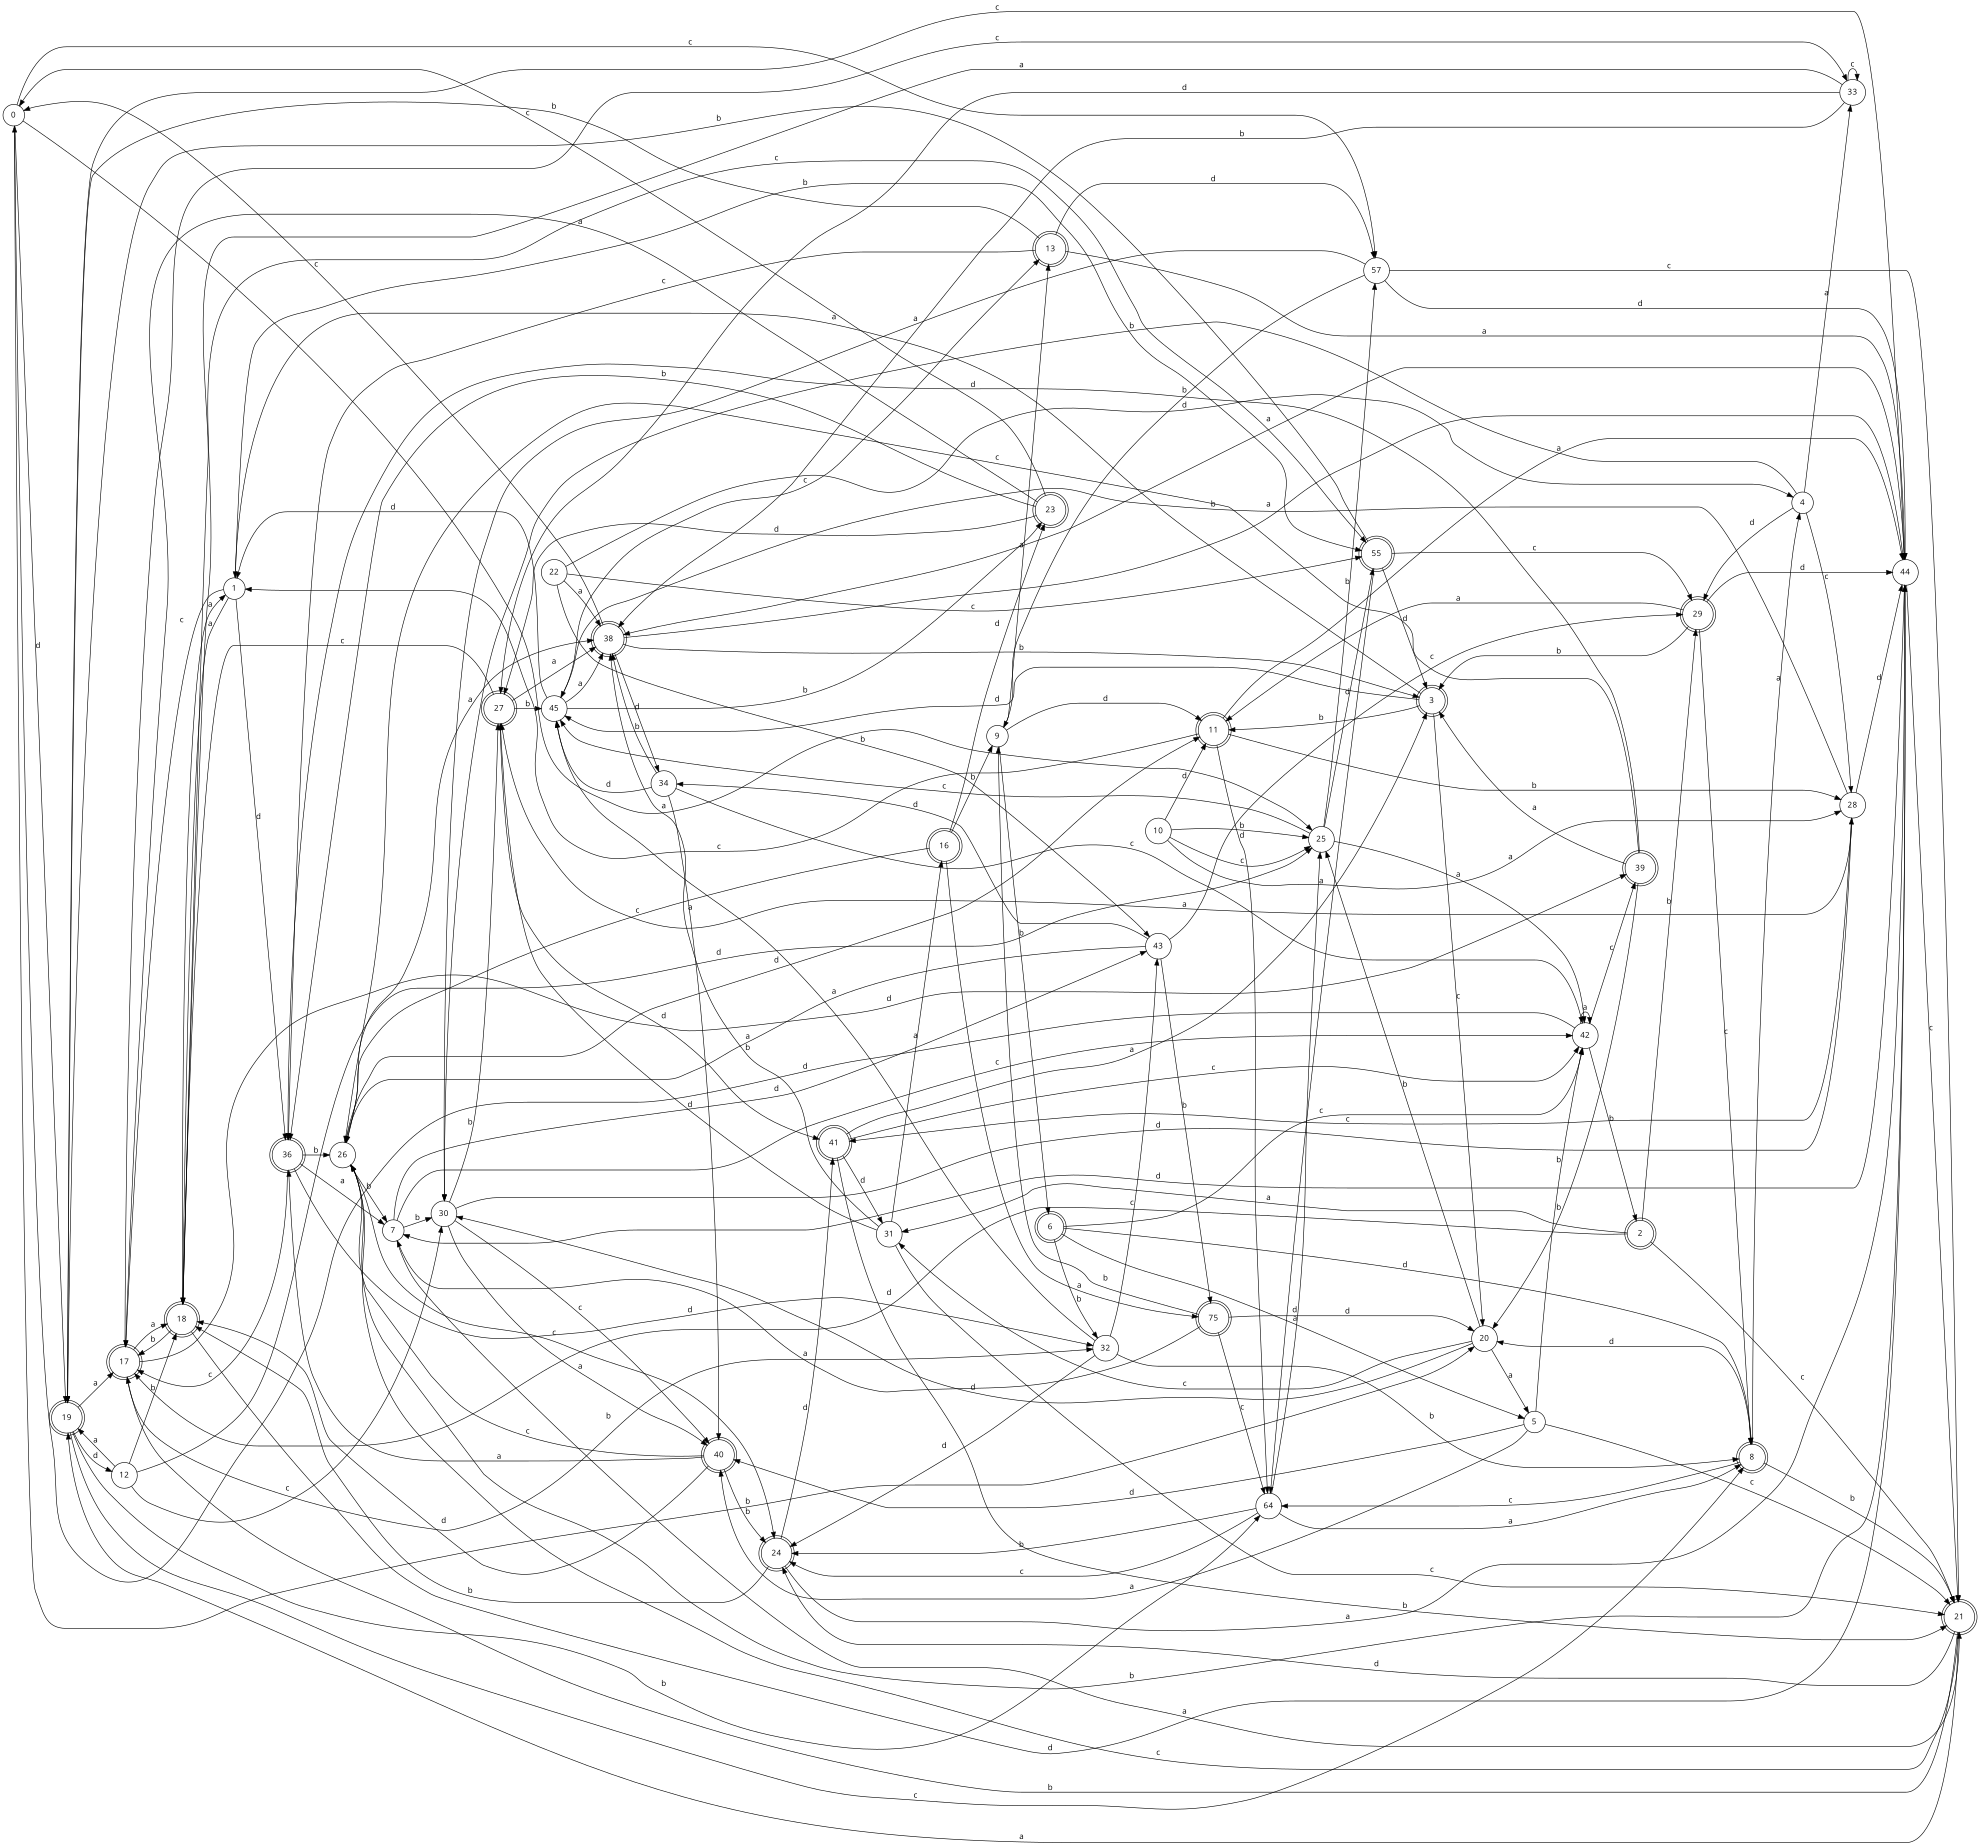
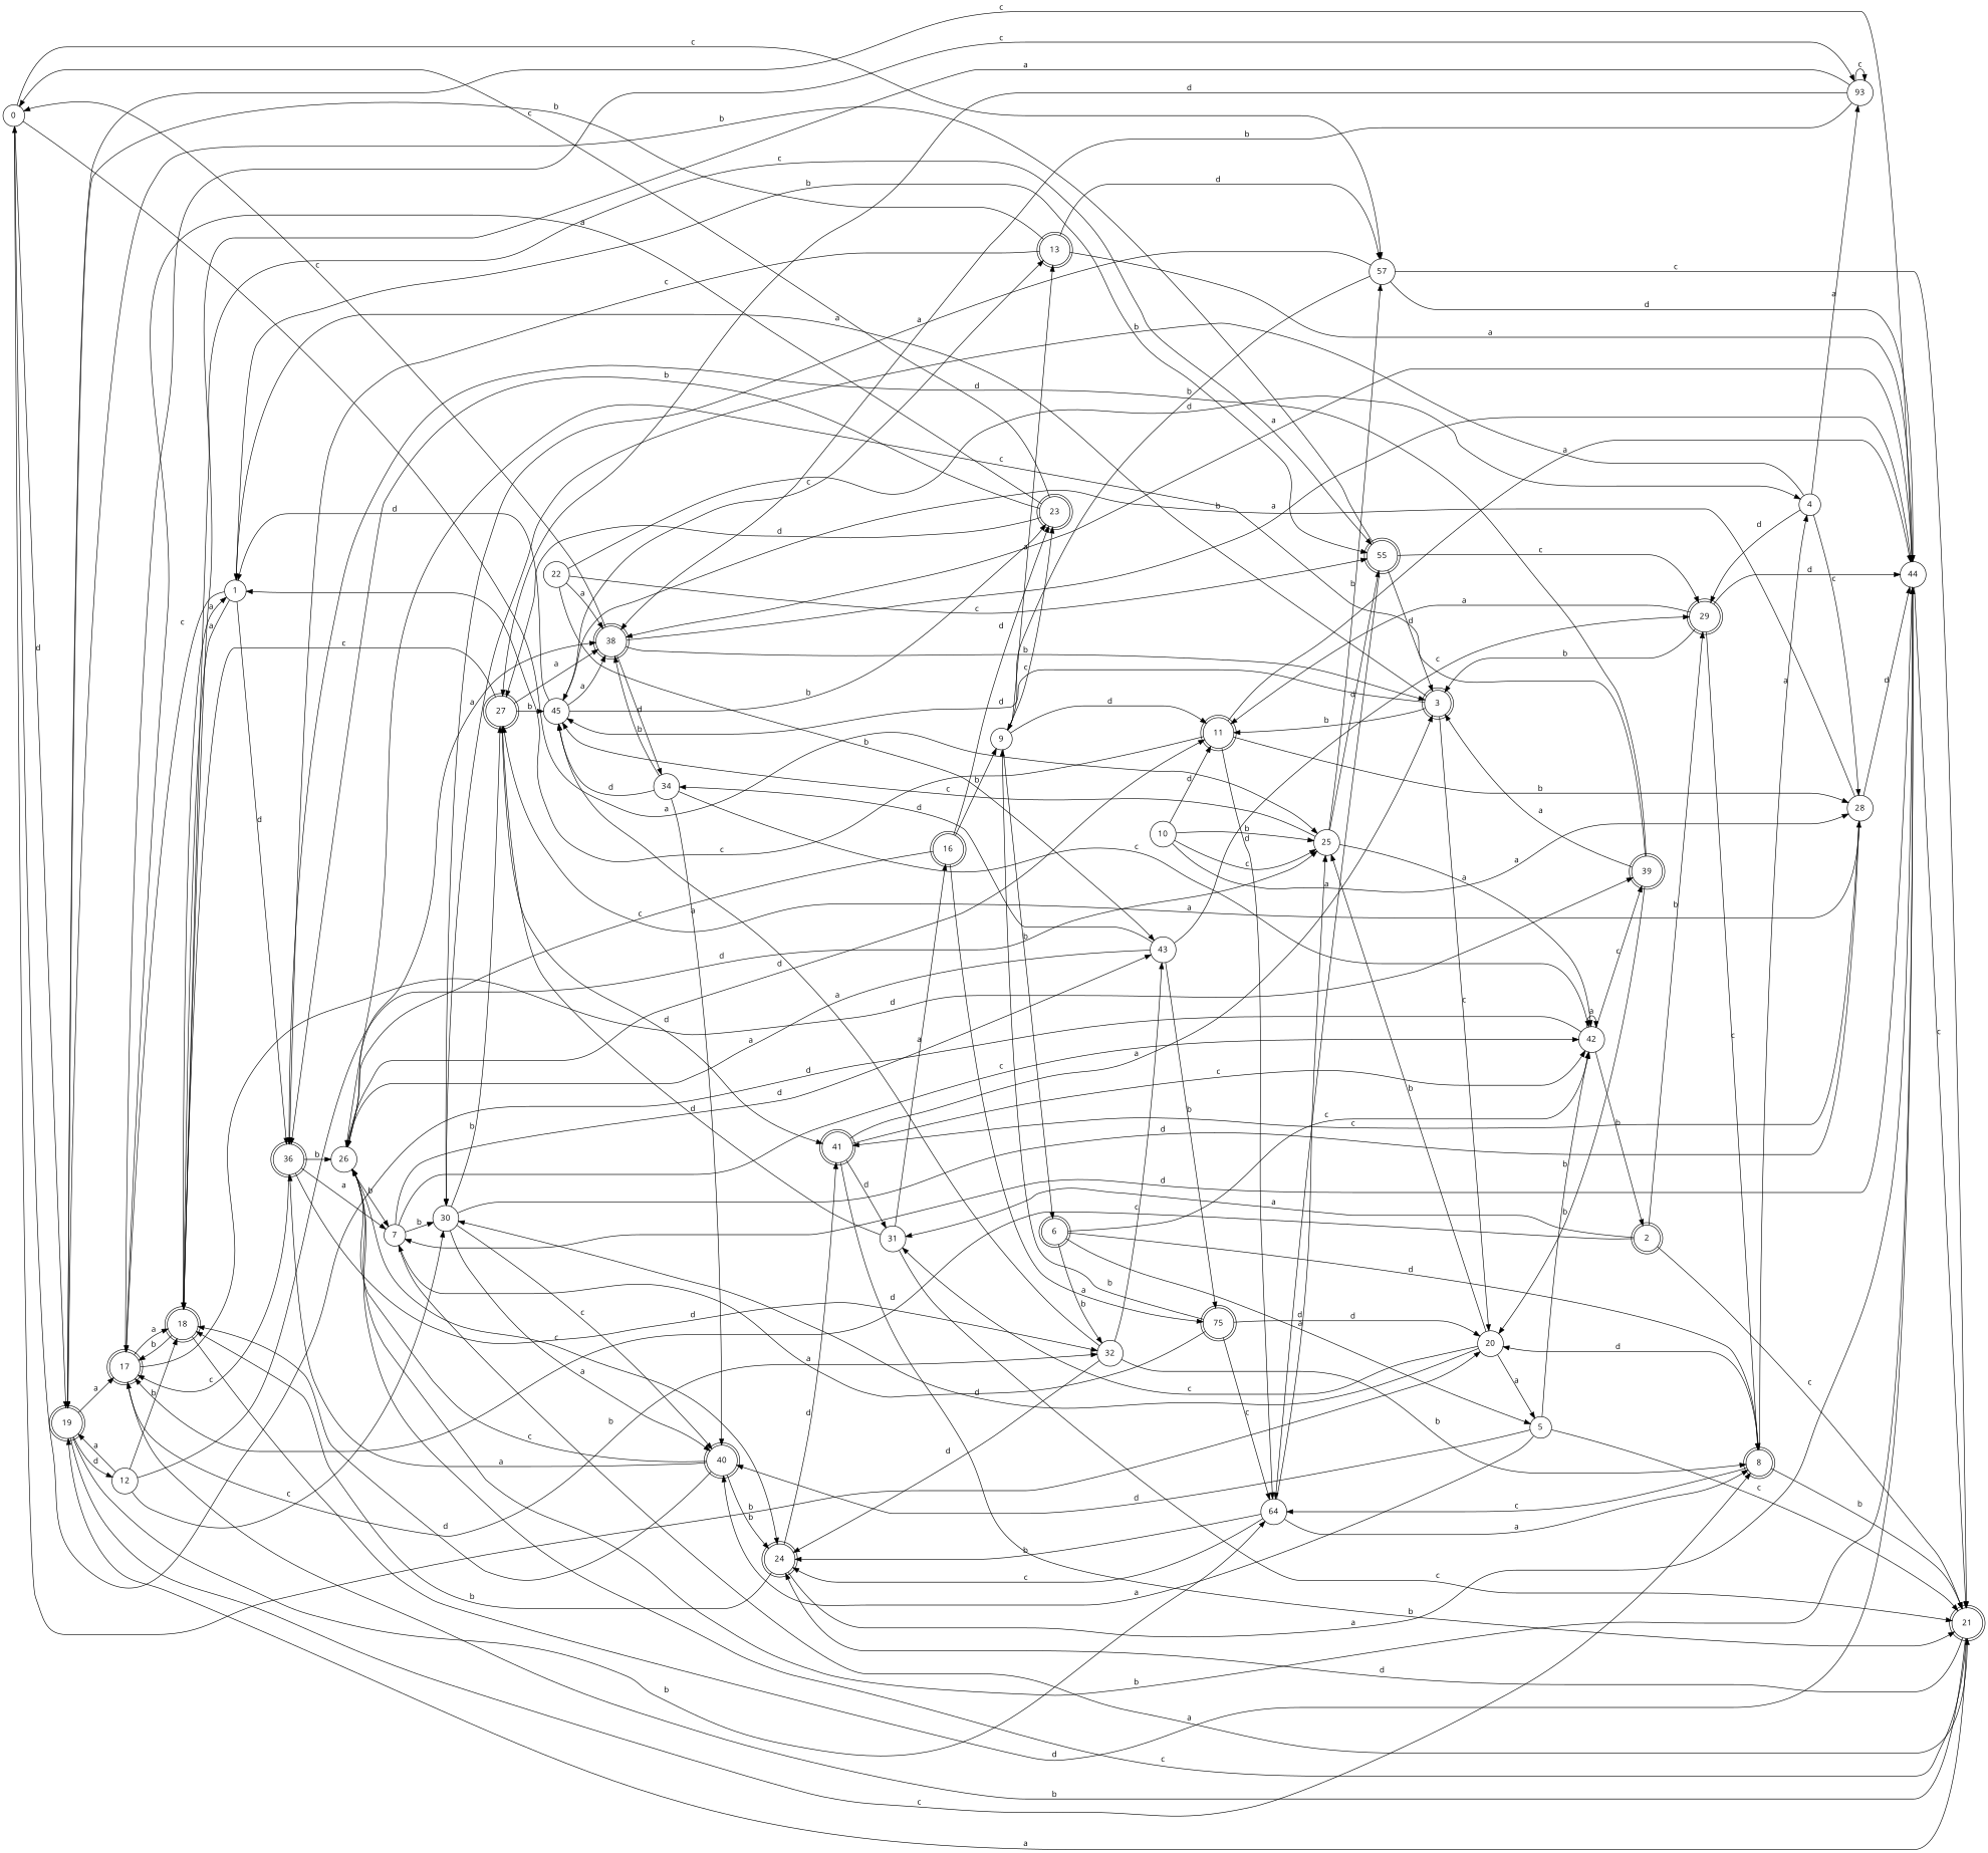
  digraph {
    fontname="Open Sans"
    rankdir=LR
    node [color=black fillcolor=white fontname="Open Sans" shape=circle style=filled]
    edge [fontname="Open Sans"]
    n1 [label=0]
    n2 [label=19 shape=doublecircle style="rounded,filled"]
    n3 [label=20]
    n4 [label=25]
    n5 [label=57]
    n6 [label=17 shape=doublecircle style="rounded,filled"]
    n7 [label=8 shape=doublecircle style="rounded,filled"]
    n8 [label=64]
    n9 [label=12]
    n10 [label=31]
    n11 [label=30]
    n12 [label=5]
    n13 [label=55 shape=doublecircle style="rounded,filled"]
    n14 [label=45]
    n15 [label=42]
    n16 [label=21 shape=doublecircle style="rounded,filled"]
    n17 [label=9]
    n18 [label=44]
    n19 [label=1]
    n20 [label=18 shape=doublecircle style="rounded,filled"]
    n21 [label=36 shape=doublecircle style="rounded,filled"]
-   n22 [label=33]
+   n22 [label=93]
    n23 [label=32]
    n24 [label=39 shape=doublecircle style="rounded,filled"]
    n25 [label=29 shape=doublecircle style="rounded,filled"]
    n26 [label=3 shape=doublecircle style="rounded,filled"]
    n27 [label=7]
    n28 [label=26]
    n29 [label=2 shape=doublecircle style="rounded,filled"]
    n30 [label=24 shape=doublecircle style="rounded,filled"]
    n31 [label=11 shape=doublecircle style="rounded,filled"]
    n32 [label=16 shape=doublecircle style="rounded,filled"]
    n33 [label=38 shape=doublecircle style="rounded,filled"]
    n34 [label=27 shape=doublecircle style="rounded,filled"]
    n35 [label=28]
    n36 [label=13 shape=doublecircle style="rounded,filled"]
    n37 [label=23 shape=doublecircle style="rounded,filled"]
    n38 [label=4]
    n39 [label=41 shape=doublecircle style="rounded,filled"]
    n40 [label=40 shape=doublecircle style="rounded,filled"]
    n41 [label=6 shape=doublecircle style="rounded,filled"]
    n42 [label=43]
    n43 [label=75 shape=doublecircle style="rounded,filled"]
    n44 [label=34]
    n45 [label=10]
    n46 [label=22]
    n1 -> n2 [label=d]
    n1 -> n3 [label=b]
    n1 -> n4 [label=a]
    n1 -> n5 [label=c]
    n2 -> n6 [label=a]
    n2 -> n7 [label=c]
    n2 -> n8 [label=b]
    n2 -> n9 [label=d]
    n3 -> n4 [label=b]
    n3 -> n10 [label=c]
    n3 -> n11 [label=d]
    n3 -> n12 [label=a]
    n4 -> n5 [label=b]
    n4 -> n13 [label=d]
    n4 -> n14 [label=c]
    n4 -> n15 [label=a]
    n5 -> n11 [label=a]
    n5 -> n16 [label=c]
    n5 -> n17 [label=b]
    n5 -> n18 [label=d]
    n6 -> n20 [label=a]
    n6 -> n22 [label=c]
    n6 -> n23 [label=b]
    n6 -> n24 [label=d]
    n7 -> n3 [label=d]
    n7 -> n8 [label=c]
    n7 -> n16 [label=b]
    n7 -> n38 [label=a]
    n8 -> n4 [label=d]
    n8 -> n7 [label=a]
    n8 -> n30 [label=b]
    n8 -> n30 [label=c]
    n9 -> n2 [label=a]
    n9 -> n4 [label=d]
    n9 -> n11 [label=c]
    n9 -> n20 [label=b]
    n10 -> n16 [label=c]
    n10 -> n32 [label=a]
-   n10 -> n33 [label=b]
    n10 -> n34 [label=d]
    n11 -> n34 [label=b]
    n11 -> n35 [label=d]
    n11 -> n40 [label=a]
    n11 -> n40 [label=c]
    n12 -> n15 [label=b]
    n12 -> n16 [label=c]
    n12 -> n40 [label=a]
    n12 -> n40 [label=d]
    n13 -> n2 [label=b]
    n13 -> n8 [label=a]
    n13 -> n25 [label=c]
    n13 -> n26 [label=d]
    n14 -> n19 [label=d]
    n14 -> n33 [label=a]
    n14 -> n36 [label=c]
    n14 -> n37 [label=b]
    n15 -> n1 [label=d]
    n15 -> n15 [label=a]
    n15 -> n24 [label=c]
    n15 -> n29 [label=b]
    n16 -> n2 [label=a]
    n16 -> n6 [label=b]
    n16 -> n28 [label=c]
    n16 -> n30 [label=d]
    n17 -> n31 [label=d]
    n17 -> n36 [label=a]
+   n17 -> n37 [label=c]
    n17 -> n41 [label=b]
    n18 -> n2 [label=c]
    n18 -> n16 [label=c]
    n18 -> n27 [label=d]
    n18 -> n28 [label=b]
    n18 -> n33 [label=a]
    n19 -> n6 [label=c]
    n19 -> n13 [label=b]
    n19 -> n20 [label=a]
    n19 -> n21 [label=d]
    n20 -> n6 [label=b]
    n20 -> n13 [label=c]
    n20 -> n18 [label=d]
    n20 -> n19 [label=a]
    n21 -> n6 [label=c]
    n21 -> n23 [label=d]
    n21 -> n27 [label=a]
    n21 -> n28 [label=b]
    n22 -> n20 [label=a]
    n22 -> n22 [label=c]
    n22 -> n33 [label=b]
    n22 -> n34 [label=d]
    n23 -> n7 [label=b]
    n23 -> n14 [label=a]
    n23 -> n30 [label=d]
    n23 -> n42 [label=c]
    n24 -> n3 [label=b]
    n24 -> n21 [label=d]
    n24 -> n26 [label=a]
    n24 -> n28 [label=c]
    n25 -> n7 [label=c]
    n25 -> n18 [label=d]
    n25 -> n26 [label=b]
    n25 -> n31 [label=a]
    n26 -> n3 [label=c]
    n26 -> n14 [label=d]
    n26 -> n19 [label=a]
    n26 -> n31 [label=b]
    n27 -> n11 [label=b]
    n27 -> n15 [label=c]
    n27 -> n16 [label=a]
    n27 -> n42 [label=d]
    n28 -> n27 [label=b]
    n28 -> n30 [label=c]
    n28 -> n31 [label=d]
    n28 -> n33 [label=a]
    n29 -> n6 [label=d]
    n29 -> n10 [label=a]
    n29 -> n16 [label=c]
    n29 -> n25 [label=b]
    n30 -> n18 [label=a]
    n30 -> n20 [label=b]
    n30 -> n39 [label=d]
    n31 -> n8 [label=d]
    n31 -> n18 [label=a]
    n31 -> n19 [label=c]
    n31 -> n35 [label=b]
    n32 -> n17 [label=b]
    n32 -> n28 [label=c]
    n32 -> n37 [label=d]
    n32 -> n43 [label=a]
    n33 -> n1 [label=c]
    n33 -> n18 [label=a]
    n33 -> n26 [label=b]
    n33 -> n44 [label=d]
    n34 -> n14 [label=b]
    n34 -> n20 [label=c]
    n34 -> n33 [label=a]
    n34 -> n39 [label=d]
    n35 -> n14 [label=b]
    n35 -> n18 [label=d]
    n35 -> n34 [label=a]
    n35 -> n39 [label=c]
    n36 -> n2 [label=b]
    n36 -> n5 [label=d]
    n36 -> n18 [label=a]
    n36 -> n21 [label=c]
    n37 -> n1 [label=c]
    n37 -> n6 [label=a]
    n37 -> n21 [label=b]
    n37 -> n34 [label=d]
    n38 -> n11 [label=b]
    n38 -> n22 [label=a]
    n38 -> n25 [label=d]
    n38 -> n35 [label=c]
    n39 -> n10 [label=d]
    n39 -> n15 [label=c]
    n39 -> n16 [label=b]
    n39 -> n26 [label=a]
    n40 -> n20 [label=d]
    n40 -> n21 [label=a]
    n40 -> n28 [label=c]
    n40 -> n30 [label=b]
    n41 -> n7 [label=d]
    n41 -> n12 [label=a]
    n41 -> n15 [label=c]
    n41 -> n23 [label=b]
    n42 -> n25 [label=c]
    n42 -> n28 [label=a]
    n42 -> n43 [label=b]
    n42 -> n44 [label=d]
    n43 -> n3 [label=d]
    n43 -> n8 [label=c]
    n43 -> n17 [label=b]
    n43 -> n27 [label=a]
    n44 -> n14 [label=d]
    n44 -> n15 [label=c]
    n44 -> n33 [label=b]
    n44 -> n40 [label=a]
    n45 -> n4 [label=b]
    n45 -> n4 [label=c]
    n45 -> n31 [label=d]
    n45 -> n35 [label=a]
    n46 -> n13 [label=c]
    n46 -> n33 [label=a]
    n46 -> n38 [label=d]
    n46 -> n42 [label=b]
  }
